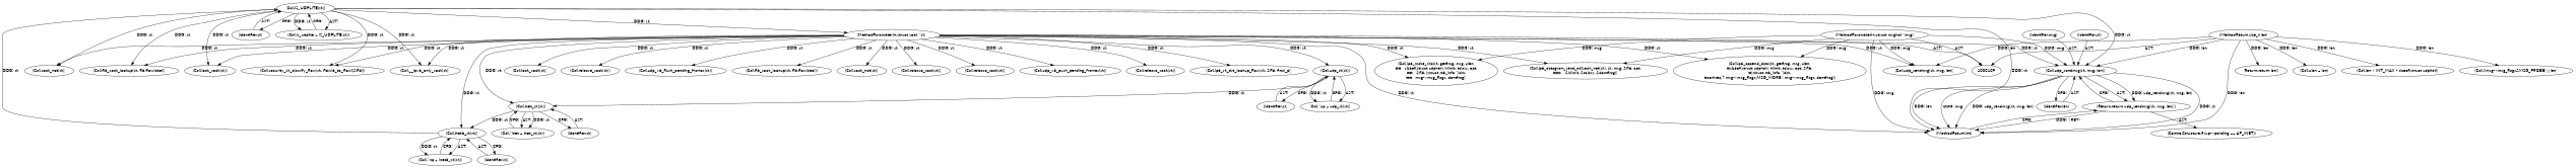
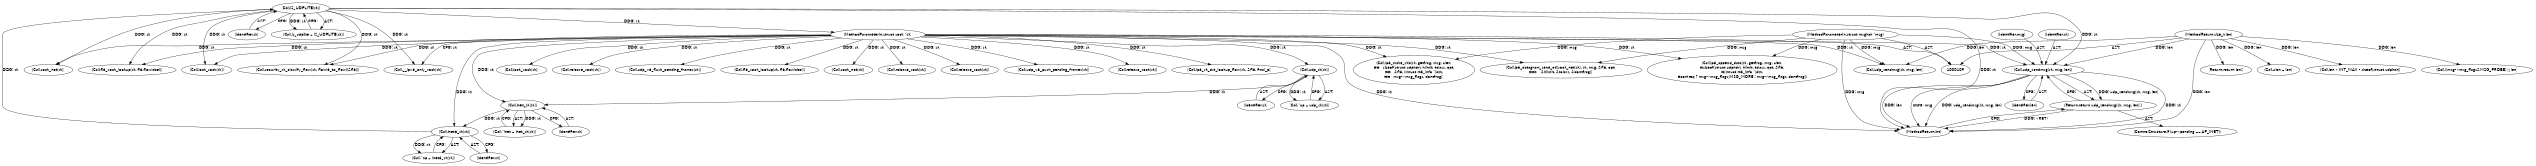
  digraph {
    fontname=Lato
    node [fontname=Lato]
    edge [fontname=Lato]
    n1 [label="(Call,udp_sendmsg(sk, msg, len))"]
    n2 [label="(Return,return udp_sendmsg(sk, msg, len);)"]
    n3 [label="(Identifier,len)"]
    n4 [label="(MethodReturn,int)"]
    n5 [label="(ControlStructure,if (up->pending == AF_INET))"]
    n6 [label="(Call,IS_UDPLITE(sk))"]
    n7 [label="(Call,security_sk_classify_flow(sk, flowi6_to_flowi(&fl6)))"]
    n8 [label="(Call,__ipv6_only_sock(sk))"]
    n9 [label="(Identifier,sk)"]
    n10 [label="(Call,is_udplite = IS_UDPLITE(sk))"]
    n11 [label="(Call,sock_net(sk))"]
    n12 [label="(Call,fl6_sock_lookup(sk, fl6.flowlabel))"]
    n13 [label="(Call,lock_sock(sk))"]
    n14 [label="(MethodParameterIn,struct sock *sk)"]
    n15 [label="(Call,inet6_sk(sk))"]
    n16 [label="(Call,*np = inet6_sk(sk))"]
    n17 [label="(Identifier,sk)"]
    n18 [label="(Call,inet_sk(sk))"]
    n19 [label="(Call,*inet = inet_sk(sk))"]
    n20 [label="(Identifier,sk)"]
    n21 [label="(Call,udp_sk(sk))"]
    n22 [label="(Call,*up = udp_sk(sk))"]
    n23 [label="(Identifier,sk)"]
    n24 [label="(Call,lock_sock(sk))"]
    n25 [label="(Call,release_sock(sk))"]
    n26 [label="(Call,udp_sendmsg(sk, msg, len))"]
    n27 [label="(Call,udp_v6_flush_pending_frames(sk))"]
    n28 [label="(Call,ip6_make_skb(sk, getfrag, msg, ulen,\n\t\t\t\t   sizeof(struct udphdr), hlimit, tclass, opt,\n\t\t\t\t   &fl6, (struct rt6_info *)dst,\n\t\t\t\t   msg->msg_flags, dontfrag))"]
    n29 [label="(Call,ip6_datagram_send_ctl(sock_net(sk), sk, msg, &fl6, opt,\n\t\t\t\t\t    &hlimit, &tclass, &dontfrag))"]
    n30 [label="(Call,fl6_sock_lookup(sk, fl6.flowlabel))"]
    n31 [label="(Call,ip6_append_data(sk, getfrag, msg, ulen,\n\t\tsizeof(struct udphdr), hlimit, tclass, opt, &fl6,\n\t\t(struct rt6_info *)dst,\n\t\tcorkreq ? msg->msg_flags|MSG_MORE : msg->msg_flags, dontfrag))"]
    n32 [label="(Call,sock_net(sk))"]
    n33 [label="(Call,release_sock(sk))"]
    n34 [label="(Call,release_sock(sk))"]
    n35 [label="(Call,udp_v6_push_pending_frames(sk))"]
    n36 [label="(Call,release_sock(sk))"]
    n37 [label="(Call,ip6_sk_dst_lookup_flow(sk, &fl6, final_p))"]
    1000109
    n39 [label="(MethodParameterIn,struct msghdr *msg)"]
    n40 [label="(MethodReturn,size_t len)"]
    n41 [label="(Return,return len;)"]
    n42 [label="(Call,ulen = len)"]
    n43 [label="(Call,len > INT_MAX - sizeof(struct udphdr))"]
    n44 [label="(Call,!(msg->msg_flags&MSG_PROBE) || len)"]
    n45 [label="(Identifier,msg)"]
    n46 [label="(Identifier,sk)"]
    n1 -> n2 [label="AST: "]
    n1 -> n2 [label="DDG: udp_sendmsg(sk, msg, len)"]
    n1 -> n3 [label="CFG: "]
    n1 -> n4 [label="DDG: sk"]
    n1 -> n4 [label="DDG: len"]
    n1 -> n4 [label="DDG: msg"]
    n1 -> n4 [label="DDG: udp_sendmsg(sk, msg, len)"]
    n2 -> n1 [label="CFG: "]
    n2 -> n4 [label="DDG: <RET>"]
    n2 -> n5 [label="AST: "]
    n3 -> n1 [label="AST: "]
    n4 -> n2 [label="CFG: "]
    n6 -> n1 [label="DDG: sk"]
    n6 -> n4 [label="DDG: sk"]
    n6 -> n7 [label="DDG: sk"]
    n6 -> n8 [label="DDG: sk"]
    n6 -> n9 [label="CFG: "]
    n6 -> n10 [label="AST: "]
    n6 -> n10 [label="DDG: sk"]
    n6 -> n11 [label="DDG: sk"]
    n6 -> n12 [label="DDG: sk"]
    n6 -> n13 [label="DDG: sk"]
    n6 -> n14 [label="DDG: sk"]
    n9 -> n6 [label="AST: "]
    n10 -> n6 [label="CFG: "]
    n14 -> n1 [label="DDG: sk"]
    n14 -> n4 [label="DDG: sk"]
    n14 -> n7 [label="DDG: sk"]
-   n14 -> n8 [label="DDG: sk"]
+   n14 -> n8 [label="CFG: sk"]
    n14 -> n11 [label="DDG: sk"]
    n14 -> n12 [label="DDG: sk"]
    n14 -> n13 [label="DDG: sk"]
    n14 -> n15 [label="DDG: sk"]
    n14 -> n18 [label="DDG: sk"]
    n14 -> n21 [label="DDG: sk"]
    n14 -> n24 [label="DDG: sk"]
    n14 -> n25 [label="DDG: sk"]
    n14 -> n26 [label="DDG: sk"]
    n14 -> n27 [label="DDG: sk"]
    n14 -> n28 [label="DDG: sk"]
    n14 -> n29 [label="DDG: sk"]
    n14 -> n30 [label="DDG: sk"]
    n14 -> n31 [label="DDG: sk"]
    n14 -> n32 [label="DDG: sk"]
    n14 -> n33 [label="DDG: sk"]
    n14 -> n34 [label="DDG: sk"]
    n14 -> n35 [label="DDG: sk"]
    n14 -> n36 [label="DDG: sk"]
    n14 -> n37 [label="DDG: sk"]
    n14 -> 1000109 [label="AST: "]
    n15 -> n6 [label="DDG: sk"]
    n15 -> n16 [label="AST: "]
    n15 -> n16 [label="DDG: sk"]
    n15 -> n17 [label="CFG: "]
    n16 -> n15 [label="CFG: "]
    n17 -> n15 [label="AST: "]
    n18 -> n15 [label="DDG: sk"]
    n18 -> n19 [label="AST: "]
    n18 -> n19 [label="DDG: sk"]
    n18 -> n20 [label="CFG: "]
    n19 -> n18 [label="CFG: "]
    n20 -> n18 [label="AST: "]
    n21 -> n18 [label="DDG: sk"]
    n21 -> n22 [label="AST: "]
    n21 -> n22 [label="DDG: sk"]
    n21 -> n23 [label="CFG: "]
    n22 -> n21 [label="CFG: "]
    n23 -> n21 [label="AST: "]
    n39 -> n1 [label="DDG: msg"]
    n39 -> n4 [label="DDG: msg"]
    n39 -> n26 [label="DDG: msg"]
    n39 -> n28 [label="DDG: msg"]
    n39 -> n29 [label="DDG: msg"]
    n39 -> n31 [label="DDG: msg"]
    n39 -> 1000109 [label="AST: "]
    n40 -> n1 [label="DDG: len"]
    n40 -> n4 [label="DDG: len"]
    n40 -> n26 [label="DDG: len"]
    n40 -> 1000109 [label="AST: "]
    n40 -> n41 [label="DDG: len"]
    n40 -> n42 [label="DDG: len"]
    n40 -> n43 [label="DDG: len"]
    n40 -> n44 [label="DDG: len"]
    n45 -> n1 [label="AST: "]
    n46 -> n1 [label="AST: "]
  }
